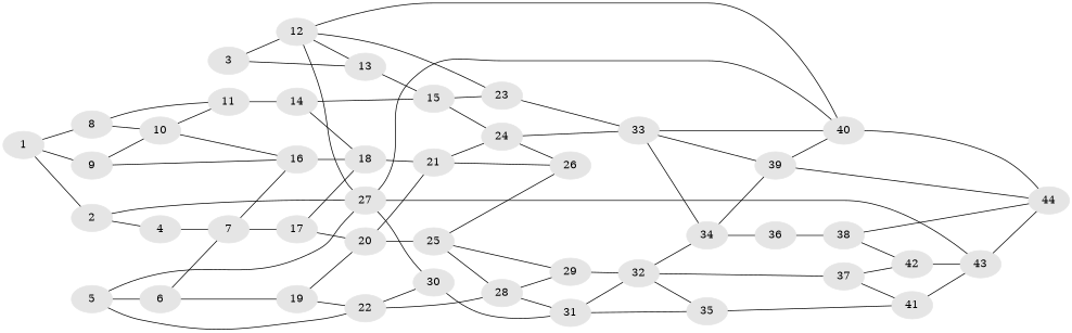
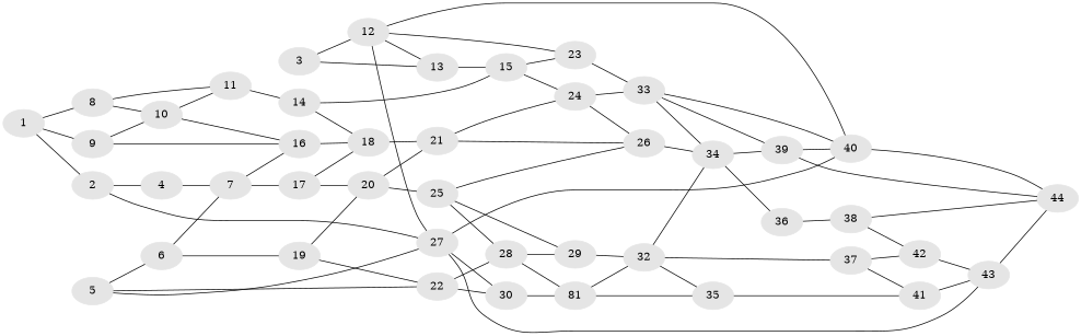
  graph {
    rankdir=LR
    node [color=gray90 style=filled]
    edge [weight=1.0]
    1
    2
    8
    9
    4
    27
    11
    10
    16
    7
    40
    30
    43
    3
    12
    13
    14
    23
    15
    6
    19
    17
    5
    22
    28
    20
    18
    33
    44
    24
    21
    26
    25
    29
    34
-   31
+   31 [label=81]
    39
    32
    36
    35
    37
    41
    42
    38
    1 -- 2
    1 -- 8 [weight=2.0]
    1 -- 9
    2 -- 4 [weight=2.0]
    2 -- 27
    8 -- 11
    8 -- 10
    9 -- 10
    9 -- 16
    4 -- 7
    27 -- 40
    27 -- 30
    27 -- 43
    11 -- 14
    10 -- 11
    10 -- 16
    16 -- 18
    7 -- 16
    7 -- 17
    40 -- 44
    30 -- 31
    43 -- 44
    3 -- 12
    3 -- 13 [weight=2.0]
    12 -- 27
    12 -- 40
    12 -- 13
    12 -- 23
    13 -- 15
    14 -- 15
    14 -- 18
    23 -- 33 [weight=2.0]
    15 -- 23
    15 -- 24
    6 -- 7
    6 -- 19
    19 -- 22
    19 -- 20
    17 -- 20
    17 -- 18
    5 -- 27
    5 -- 6
    5 -- 22
    22 -- 30
    22 -- 28
    28 -- 29
    28 -- 31
    20 -- 21
    20 -- 25
    18 -- 21
    33 -- 40
    33 -- 34
    33 -- 39
    24 -- 33
    24 -- 26
    21 -- 24
    21 -- 26
+   26 -- 34
    25 -- 28
    25 -- 26
    25 -- 29
    29 -- 32 [weight=2.0]
    34 -- 39
    34 -- 36
    31 -- 32
    31 -- 35
    39 -- 40
    39 -- 44
    32 -- 34
    32 -- 35
    32 -- 37
    36 -- 38 [weight=2.0]
    35 -- 41
    37 -- 41
    37 -- 42 [weight=2.0]
    41 -- 43
    42 -- 43
    38 -- 44
    38 -- 42
  }
